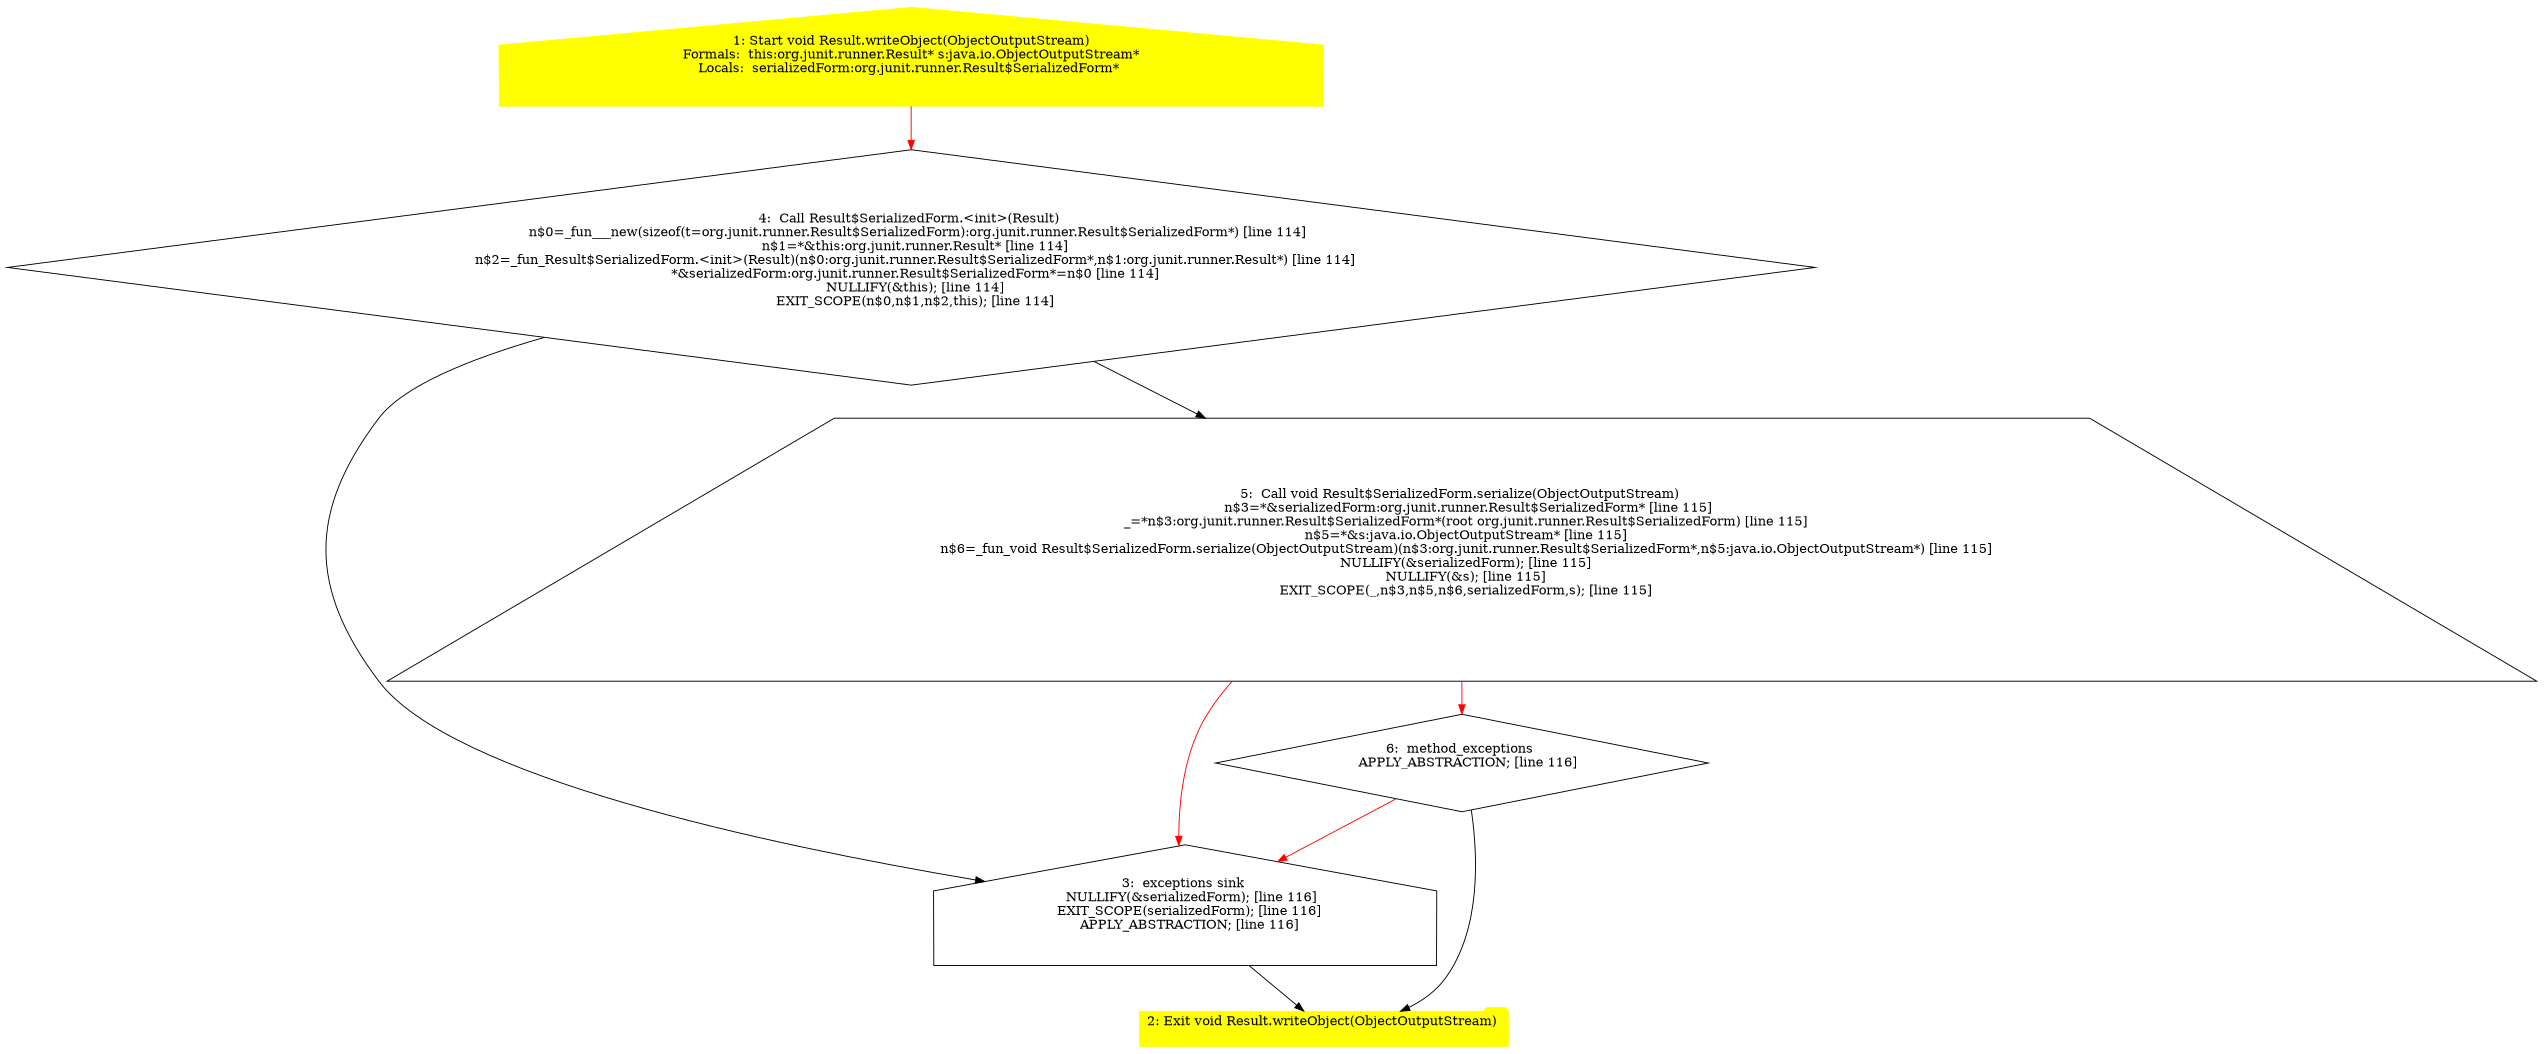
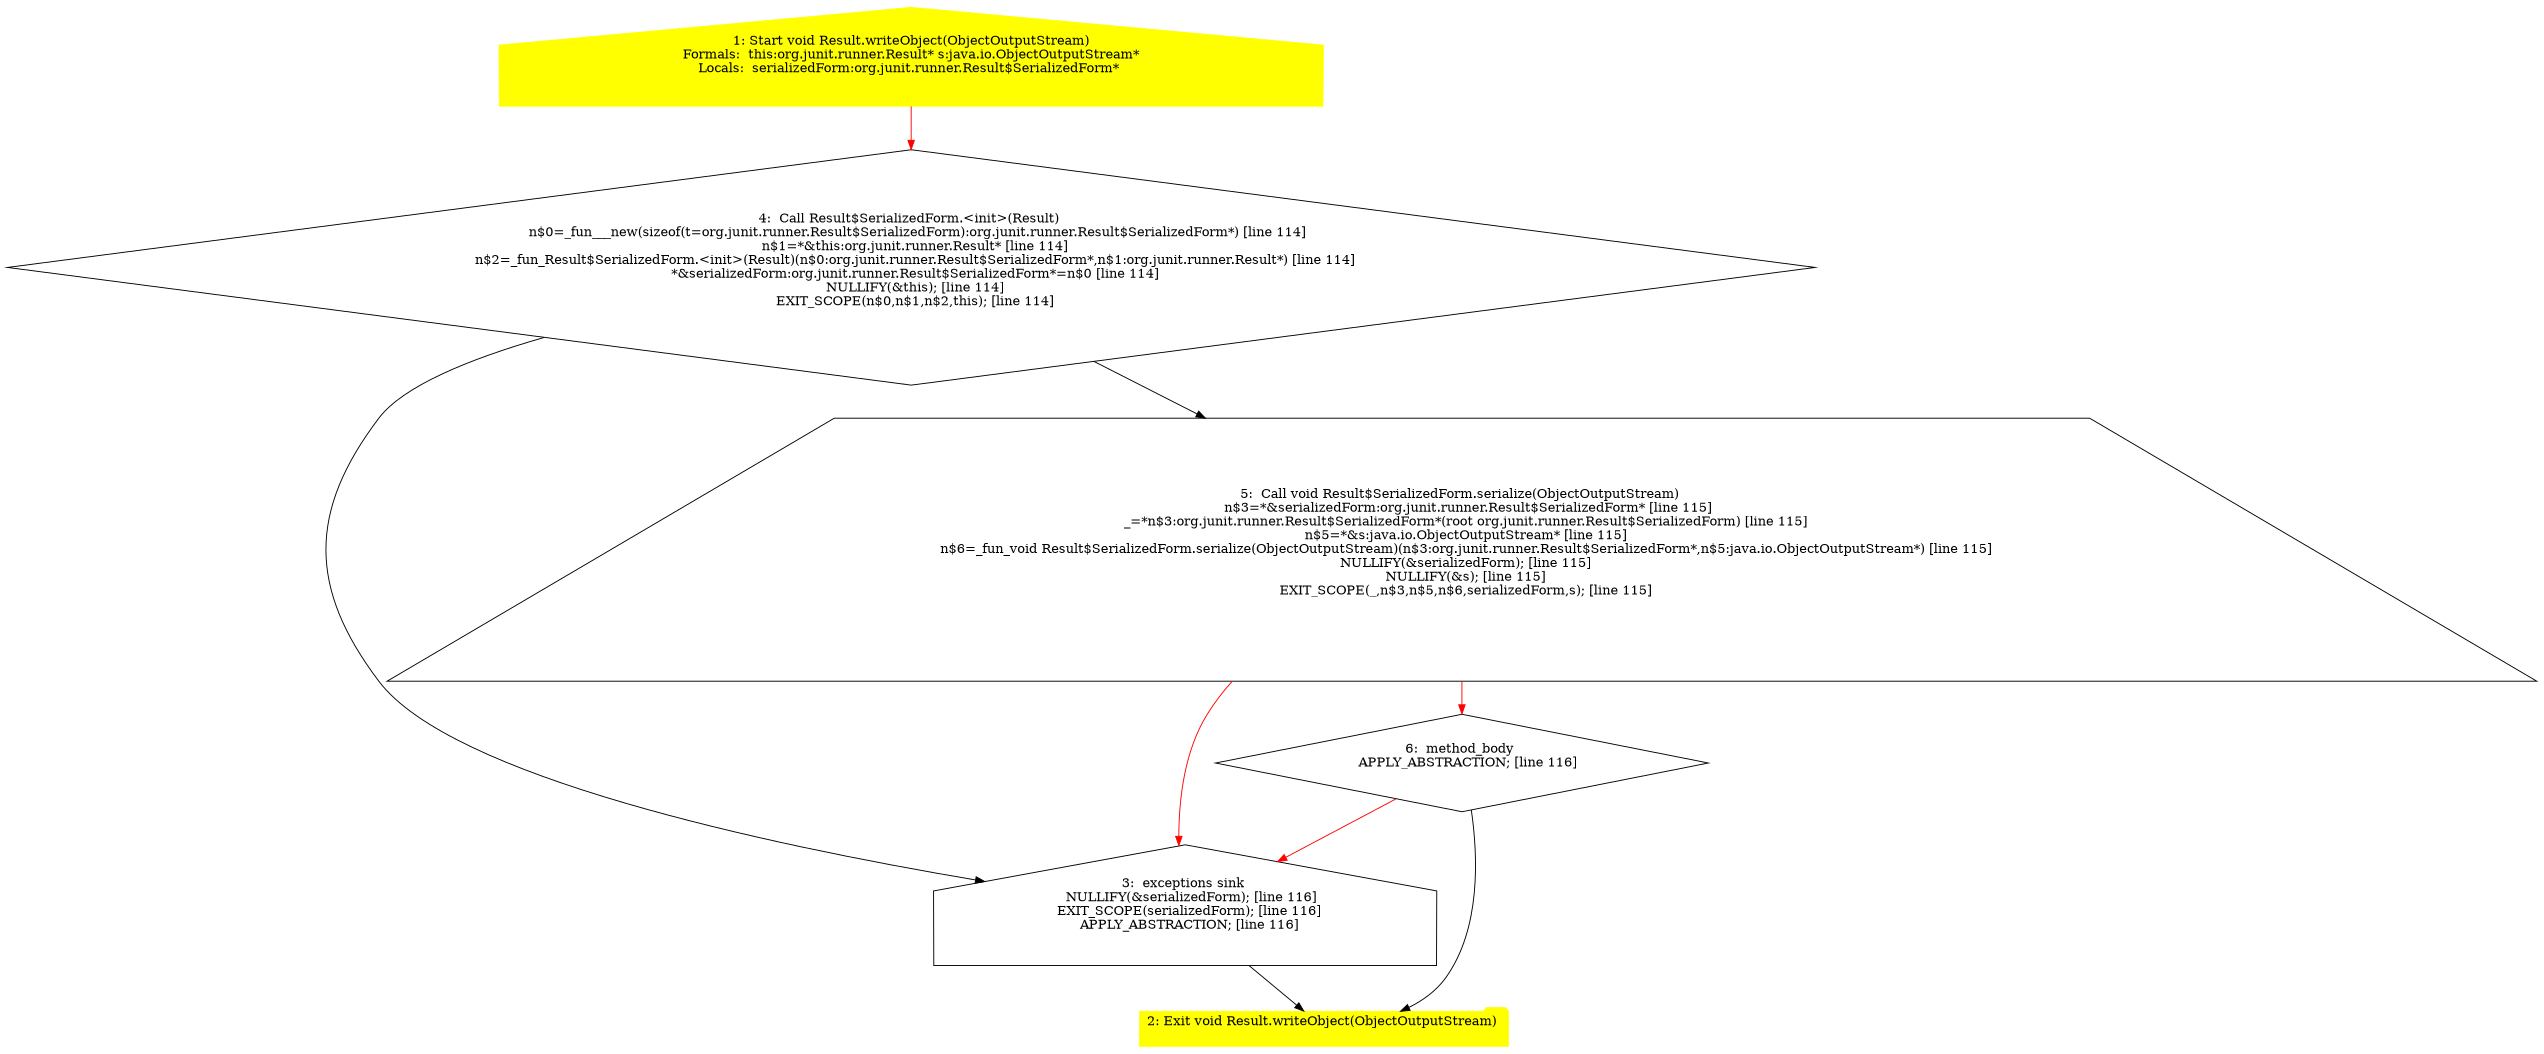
  digraph {
    node [shape=house]
    edge [color=red]
    n1 [color=yellow label="1: Start void Result.writeObject(ObjectOutputStream)\nFormals:  this:org.junit.runner.Result* s:java.io.ObjectOutputStream*\nLocals:  serializedForm:org.junit.runner.Result$SerializedForm* \n  " style=filled]
    n2 [label="4:  Call Result$SerializedForm.<init>(Result) \n   n$0=_fun___new(sizeof(t=org.junit.runner.Result$SerializedForm):org.junit.runner.Result$SerializedForm*) [line 114]\n  n$1=*&this:org.junit.runner.Result* [line 114]\n  n$2=_fun_Result$SerializedForm.<init>(Result)(n$0:org.junit.runner.Result$SerializedForm*,n$1:org.junit.runner.Result*) [line 114]\n  *&serializedForm:org.junit.runner.Result$SerializedForm*=n$0 [line 114]\n  NULLIFY(&this); [line 114]\n  EXIT_SCOPE(n$0,n$1,n$2,this); [line 114]\n " shape=diamond]
    n3 [label="3:  exceptions sink \n   NULLIFY(&serializedForm); [line 116]\n  EXIT_SCOPE(serializedForm); [line 116]\n  APPLY_ABSTRACTION; [line 116]\n "]
    n4 [label="5:  Call void Result$SerializedForm.serialize(ObjectOutputStream) \n   n$3=*&serializedForm:org.junit.runner.Result$SerializedForm* [line 115]\n  _=*n$3:org.junit.runner.Result$SerializedForm*(root org.junit.runner.Result$SerializedForm) [line 115]\n  n$5=*&s:java.io.ObjectOutputStream* [line 115]\n  n$6=_fun_void Result$SerializedForm.serialize(ObjectOutputStream)(n$3:org.junit.runner.Result$SerializedForm*,n$5:java.io.ObjectOutputStream*) [line 115]\n  NULLIFY(&serializedForm); [line 115]\n  NULLIFY(&s); [line 115]\n  EXIT_SCOPE(_,n$3,n$5,n$6,serializedForm,s); [line 115]\n " shape=trapezium]
    n5 [color=yellow label="2: Exit void Result.writeObject(ObjectOutputStream) \n  " style=filled shape=folder]
-   n6 [label="6:  method_exceptions \n   APPLY_ABSTRACTION; [line 116]\n " shape=diamond]
+   n6 [label="6:  method_body \n   APPLY_ABSTRACTION; [line 116]\n " shape=diamond]
    n1 -> n2
    n2 -> n3 [color=black]
    n2 -> n4 [color=black]
    n3 -> n5 [color=black]
    n4 -> n3
    n4 -> n6
    n6 -> n3
    n6 -> n5 [color=black]
  }
